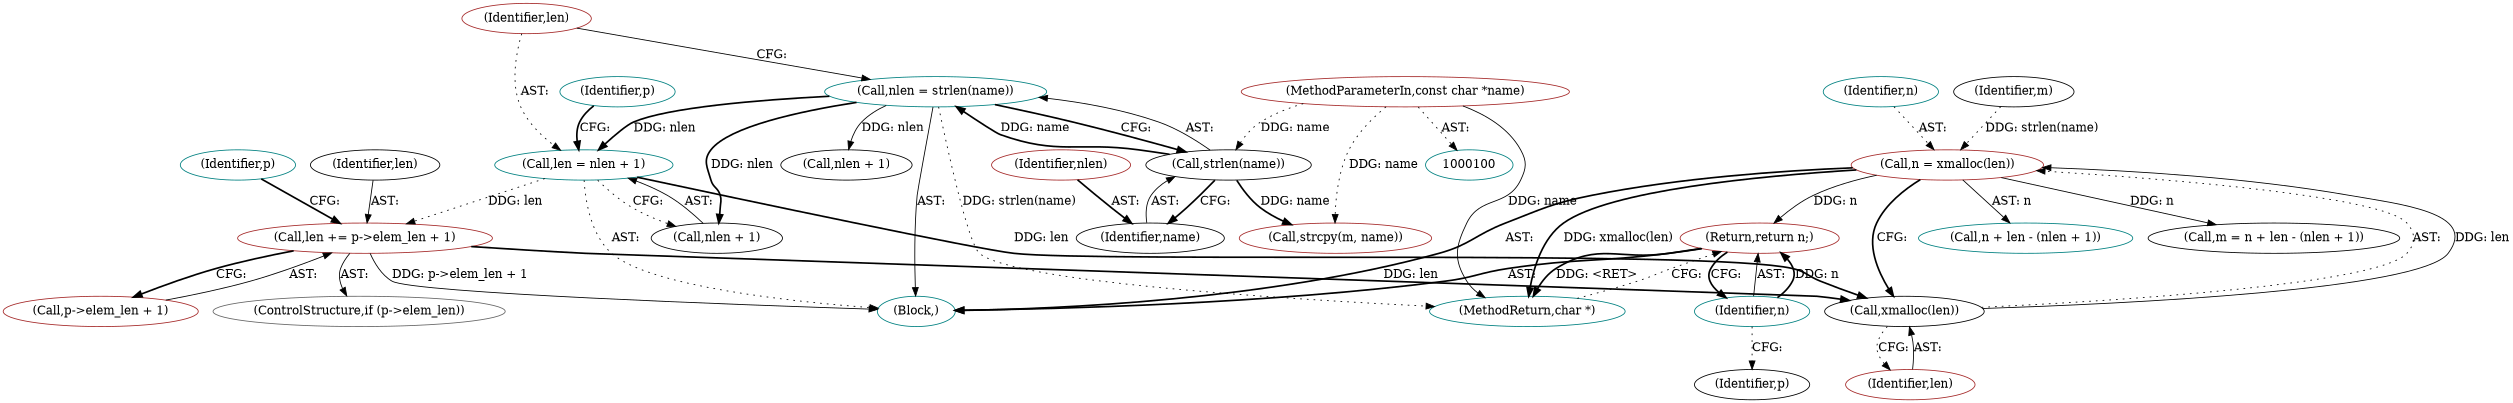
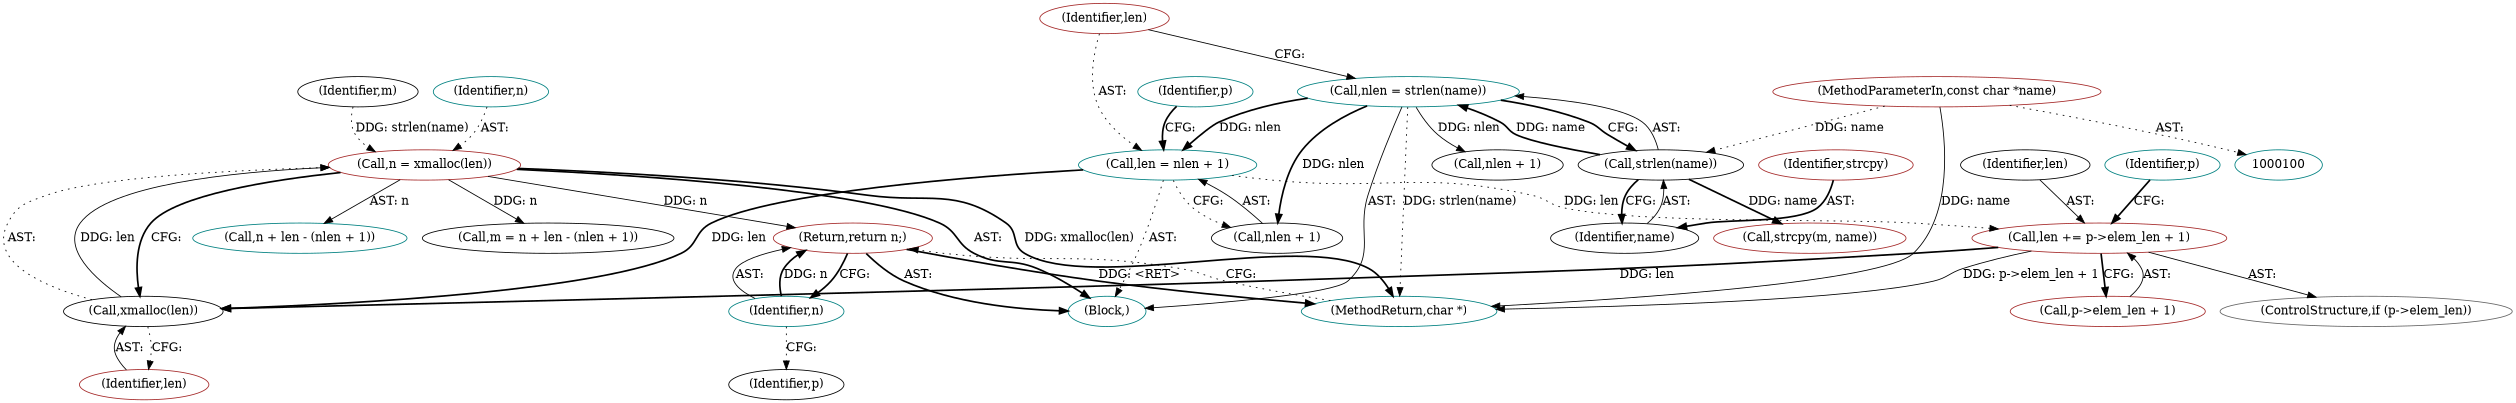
  digraph {
    node [color=teal]
    edge [style=bold]
    n1 [color=brown label="(Return,return n;)"]
    n2 [label="(Identifier,n)"]
    n3 [label="(Block,)"]
    n4 [label="(MethodReturn,char *)"]
    n5 [color=black label="(Identifier,p)"]
    n6 [color=brown label="(Call,n = xmalloc(len))"]
    n7 [color=black label="(Call,xmalloc(len))"]
    n8 [label="(Call,n + len - (nlen + 1))"]
    n9 [color=black label="(Call,m = n + len - (nlen + 1))"]
    n10 [color=brown label="(Identifier,len)"]
    n11 [label="(Call,len = nlen + 1)"]
    n12 [color=brown label="(Call,len += p->elem_len + 1)"]
    n13 [color=black label="(Call,nlen + 1)"]
    n14 [color=gray40 label="(ControlStructure,if (p->elem_len))"]
    n15 [color=brown label="(Call,p->elem_len + 1)"]
    n16 [label="(Call,nlen = strlen(name))"]
    n17 [color=black label="(Call,strlen(name))"]
    n18 [color=black label="(Call,nlen + 1)"]
    n19 [color=brown label="(Call,strcpy(m, name))"]
    n20 [color=black label="(Identifier,name)"]
    n21 [color=brown label="(MethodParameterIn,const char *name)"]
    1000100
    n23 [label="(Identifier,n)"]
    n24 [color=brown label="(Identifier,len)"]
    n25 [color=black label="(Identifier,m)"]
-   n26 [color=brown label="(Identifier,nlen)"]
+   n26 [color=brown label="(Identifier,strcpy)"]
    n27 [label="(Identifier,p)"]
    n28 [label="(Identifier,p)"]
    n29 [color=black label="(Identifier,len)"]
    n1 -> n2 [label="CFG: "]
    n1 -> n3 [label="AST: "]
    n1 -> n4 [label="DDG: <RET>"]
    n2 -> n1 [label="AST: " style=solid]
    n2 -> n1 [label="DDG: n"]
    n2 -> n5 [label="CFG: " style=dotted]
    n4 -> n1 [label="CFG: " style=dotted]
    n6 -> n1 [label="DDG: n" style=solid]
    n6 -> n3 [label="AST: "]
    n6 -> n4 [label="DDG: xmalloc(len)"]
    n6 -> n7 [label="CFG: "]
    n6 -> n8 [label="AST: n" style=solid]
    n6 -> n9 [label="DDG: n" style=solid]
    n7 -> n6 [label="AST: " style=dotted]
    n7 -> n6 [label="DDG: len" style=solid]
    n7 -> n10 [label="CFG: " style=dotted]
    n10 -> n7 [label="AST: " style=solid]
    n11 -> n3 [label="AST: " style=dotted]
    n11 -> n7 [label="DDG: len"]
    n11 -> n12 [label="DDG: len" style=dotted]
    n11 -> n13 [label="CFG: " style=dotted]
-   n12 -> n3 [label="DDG: p->elem_len + 1" style=solid]
+   n12 -> n4 [label="DDG: p->elem_len + 1" style=solid]
    n12 -> n7 [label="DDG: len"]
    n12 -> n14 [label="AST: " style=solid]
    n12 -> n15 [label="CFG: "]
    n13 -> n11 [label="AST: " style=solid]
    n15 -> n12 [label="AST: " style=solid]
    n16 -> n3 [label="AST: " style=solid]
    n16 -> n4 [label="DDG: strlen(name)" style=dotted]
    n16 -> n11 [label="DDG: nlen"]
    n16 -> n13 [label="DDG: nlen"]
    n16 -> n17 [label="CFG: "]
    n16 -> n18 [label="DDG: nlen" style=solid]
    n17 -> n16 [label="AST: " style=solid]
    n17 -> n16 [label="DDG: name"]
    n17 -> n19 [label="DDG: name"]
    n17 -> n20 [label="CFG: "]
    n20 -> n17 [label="AST: " style=solid]
    n21 -> n4 [label="DDG: name" style=solid]
    n21 -> n17 [label="DDG: name" style=dotted]
-   n21 -> n19 [label="DDG: name" style=dotted]
    n21 -> 1000100 [label="AST: " style=dotted]
    n23 -> n6 [label="AST: " style=dotted]
    n24 -> n11 [label="AST: " style=dotted]
    n24 -> n16 [label="CFG: " style=solid]
    n25 -> n6 [label="DDG: strlen(name)" style=dotted]
    n26 -> n20 [label="AST: "]
    n27 -> n12 [label="CFG: "]
    n28 -> n11 [label="CFG: "]
    n29 -> n12 [label="AST: " style=solid]
  }
